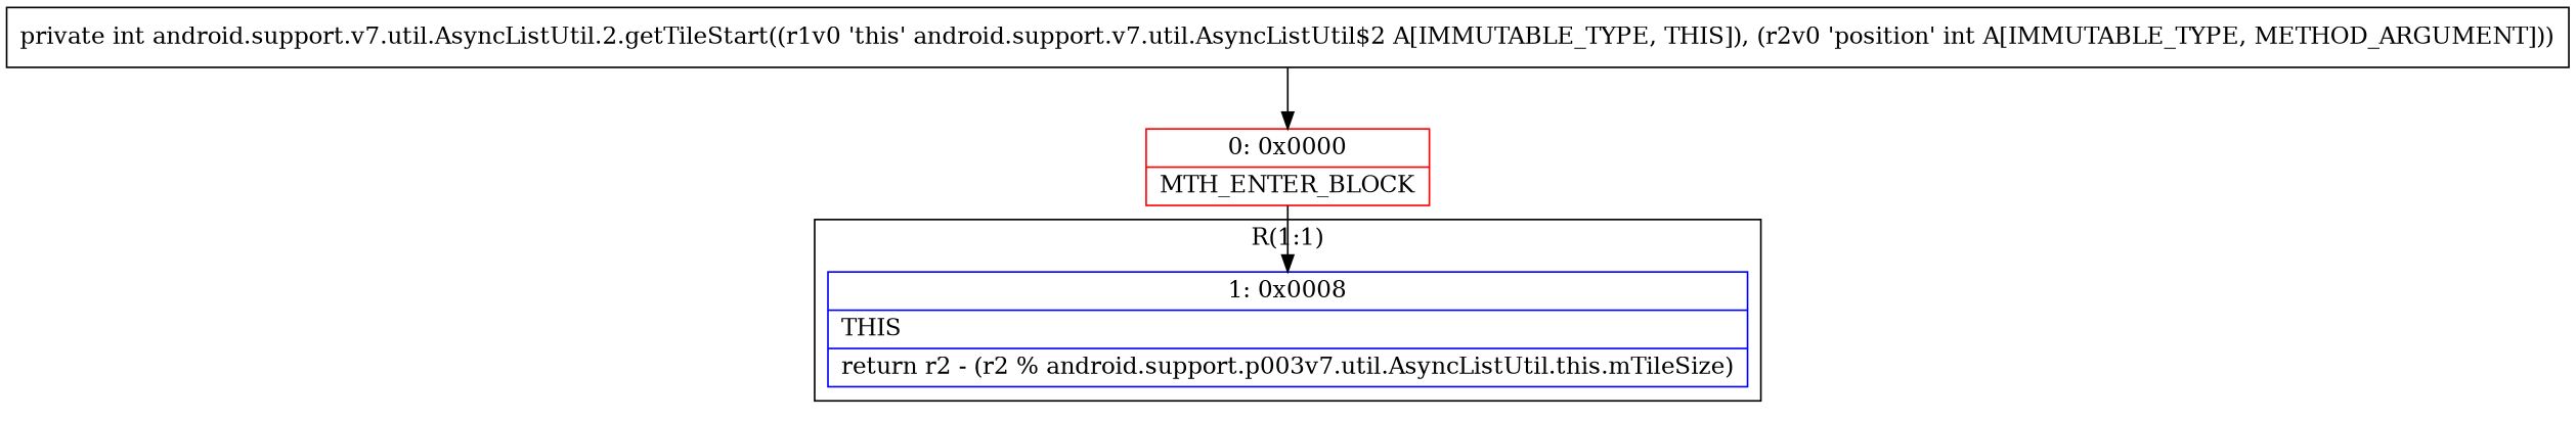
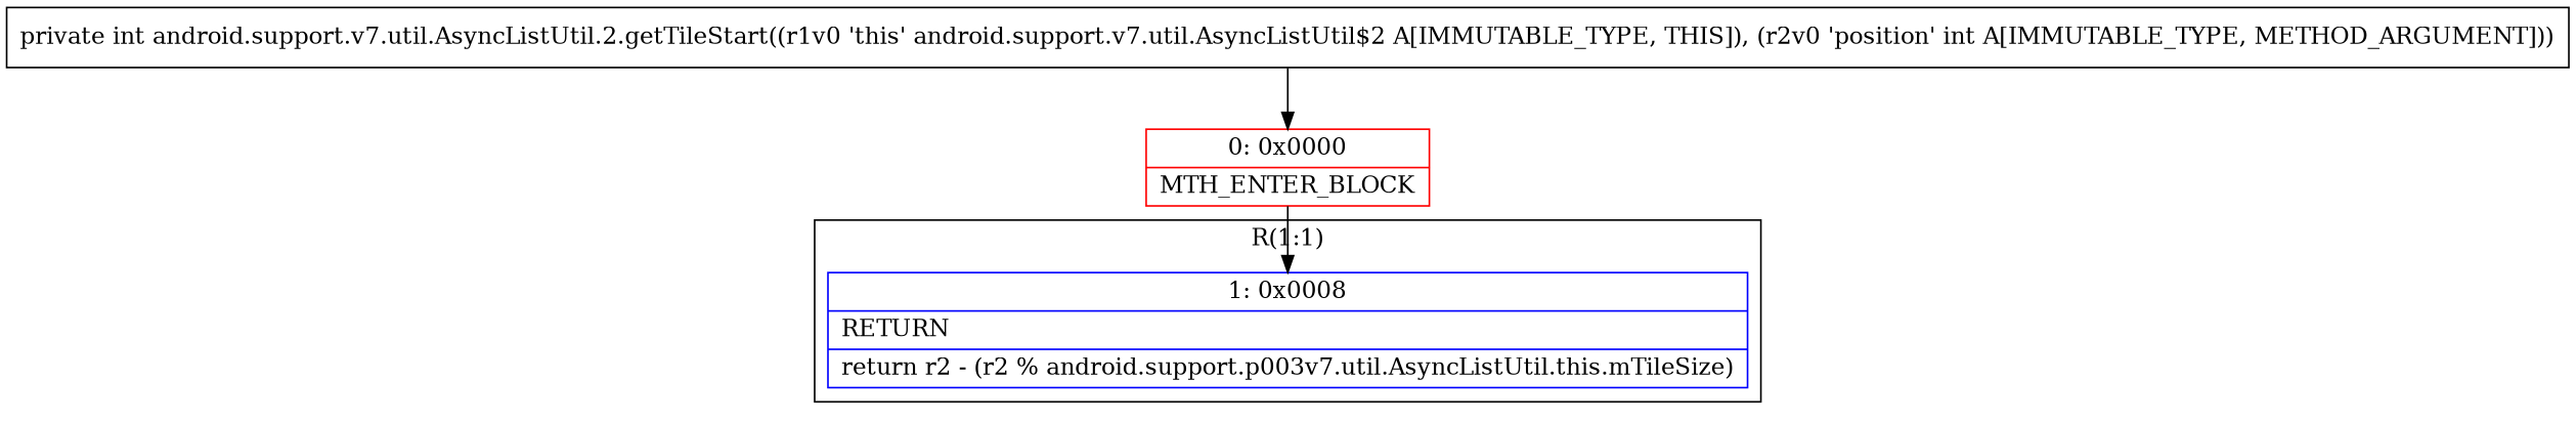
  digraph {
    node [shape=record]
-   n1 [color=blue label="{1\:\ 0x0008|THIS\l|return r2 \- (r2 % android.support.p003v7.util.AsyncListUtil.this.mTileSize)\l}"]
+   n1 [color=blue label="{1\:\ 0x0008|RETURN\l|return r2 \- (r2 % android.support.p003v7.util.AsyncListUtil.this.mTileSize)\l}"]
    n2 [color=red label="{0\:\ 0x0000|MTH_ENTER_BLOCK\l}"]
    n3 [label="{private int android.support.v7.util.AsyncListUtil.2.getTileStart((r1v0 'this' android.support.v7.util.AsyncListUtil$2 A[IMMUTABLE_TYPE, THIS]), (r2v0 'position' int A[IMMUTABLE_TYPE, METHOD_ARGUMENT])) }"]
    subgraph cluster_1 {
      label="R(1:1)"
      n1
    }
    n2 -> n1
    n3 -> n2
  }
